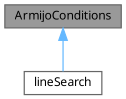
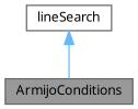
  digraph {
    fontname="Noto Sans"
    node [color=gray40 fontname="Noto Sans" fontsize=10 shape=box style=filled]
    n1 [fillcolor=grey60 fontcolor=black height=0.2 label=ArmijoConditions width=0.4]
    n2 [fillcolor=white height=0.2 label=lineSearch width=0.4]
-   n1 -> n2 [color=steelblue1 dir=back fontname="Noto Sans" fontsize=10 labelfontname=Helvetica labelfontsize=10 style=solid]
+   n2 -> n1 [color=steelblue1 dir=back fontname="Noto Sans" fontsize=10 labelfontname=Helvetica labelfontsize=10 style=solid]
  }
